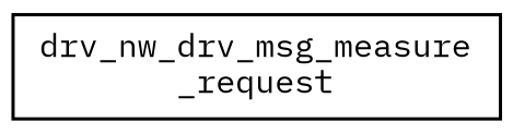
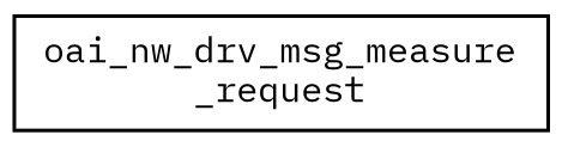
  digraph {
    rankdir=LR
    fontname="IBM Plex Mono"
-   n1 [color=black fillcolor=white fontname="IBM Plex Mono" fontsize=10 height=0.2 label="drv_nw_drv_msg_measure\l_request" shape=record style=filled width=0.4]
+   n1 [color=black fillcolor=white fontname="IBM Plex Mono" fontsize=10 height=0.2 label="oai_nw_drv_msg_measure\l_request" shape=record style=filled width=0.4]
  }
